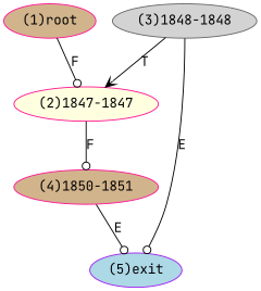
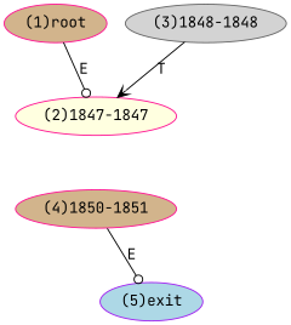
  digraph {
    fontname="JetBrains Mono"
    node [color=deeppink fillcolor=tan fontname="JetBrains Mono" style=filled]
    edge [arrowhead=odot fontname="JetBrains Mono" style=solid]
    n1 [label="(1)root"]
    n2 [fillcolor=lightyellow label="(2)1847-1847"]
    n3 [label="(4)1850-1851"]
    n4 [color=gray40 fillcolor=lightgrey label="(3)1848-1848"]
    n5 [color=purple fillcolor=lightblue label="(5)exit"]
-   n1 -> n2 [label=F]
-   n2 -> n3 [label=F]
+   n1 -> n2 [label=E]
    n3 -> n5 [label=E]
    n4 -> n2 [arrowhead=vee label=T]
-   n4 -> n5 [label=E]
  }
